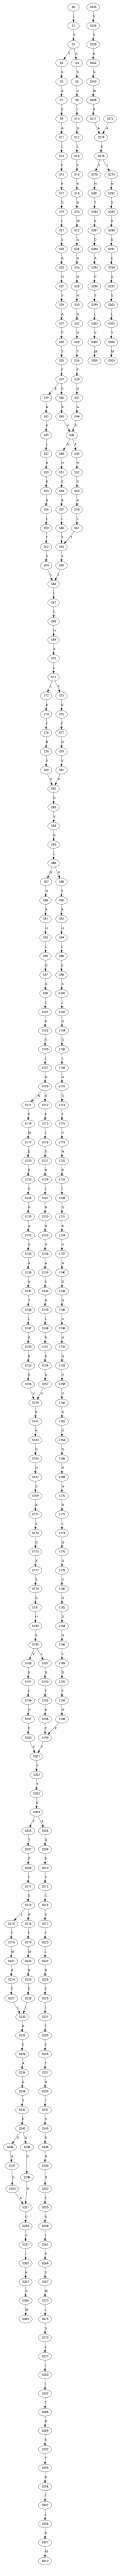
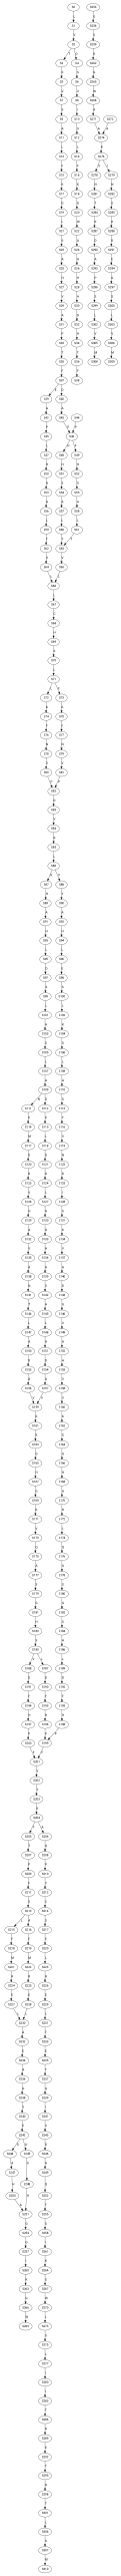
  strict digraph {
    fontname=Roboto
    node [fontname=Roboto]
    edge [fontname=Roboto]
    S0
    S1
    S2
    S3
    S4
    S5
    S6
    S7
    S8
    S9
    S10
    S11
    S12
    S13
    S14
    S15
    S16
    S17
    S18
    S19
    S20
    S21
    S22
    S23
    S24
    S25
    S26
    S27
    S28
    S29
    S30
    S31
    S32
    S33
    S34
    S35
    S36
    S37
    S38
    S39
    S40
-   S41
    S42
    S43
    S44
    S45
    S46
    S47
    S48
    S49
    S50
    S51
    S52
    S53
    S54
    S55
    S56
    S57
    S58
    S59
    S60
    S61
    S62
    S63
    S64
    S65
    S66
    S67
    S68
    S69
    S70
    S71
    S72
    S73
    S74
    S75
    S76
    S77
    S78
    S79
    S80
    S81
    S82
    S83
    S84
    S85
    S86
    S87
    S88
    S89
    S90
    S91
    S92
    S93
    S94
    S95
    S96
    S97
    S98
    S99
    S100
    S101
    S102
    S103
    S104
    S105
    S106
    S107
    S108
    S109
    S110
    S111
    S112
    S113
    S114
    S115
    S116
    S117
    S118
    S119
    S120
    S121
    S122
    S123
    S124
    S125
    S126
    S127
    S128
    S129
    S130
    S131
    S132
    S133
    S134
    S135
    S136
    S137
    S138
    S139
    S140
    S141
    S142
    S143
    S144
    S145
    S146
    S147
    S148
    S149
    S150
    S151
    S152
    S153
    S154
    S155
    S156
    S157
    S158
    S159
    S160
    S161
    S162
    S163
    S164
    S165
    S166
    S167
    S168
    S169
    S170
    S171
    S172
    S173
    S174
    S175
    S176
    S177
    S178
    S179
    S180
    S181
    S182
    S183
    S184
    S185
    S186
    S187
    S188
    S189
    S190
    S191
    S192
    S193
    S194
    S195
    S196
    S197
    S198
    S199
    S200
    S201
    S202
    S203
    S204
    S205
    S206
    S207
    S208
    S209
    S210
    S211
    S212
    S213
    S214
    S215
    S216
    S217
    S218
    S219
    S220
    S221
    S222
    S223
    S224
    S225
    S226
    S227
    S228
    S229
    S230
    S231
    S232
    S233
    S234
    S235
    S236
    S237
    S238
    S239
    S240
    S241
    S242
    S243
    S244
    S245
    S246
    S247
    S248
    S249
    S250
    S251
    S252
    S254
    S255
    S253
    S256
    S257
    S258
    S259
    S260
    S261
    S262
    S263
    S264
    S265
    S266
    S267
    S268
    S269
    S270
    S271
    S273
    S274
    S272
    S275
    S276
    S277
    S278
    S279
    S280
    S281
    S282
    S283
    S284
    S285
    S286
    S287
    S288
    S289
    S290
    S291
    S292
    S293
    S294
    S295
    S296
    S297
    S298
    S299
    S300
    S301
    S302
    S303
    S304
    S305
    S306
    S307
    S308
    S309
    S310
    S0 -> S1 [label=L]
    S1 -> S2 [label=V]
    S2 -> S3 [label=T]
    S2 -> S4 [label=G]
    S3 -> S5 [label=S]
    S4 -> S6 [label=S]
    S5 -> S7 [label=V]
    S6 -> S8 [label=V]
    S7 -> S9 [label=S]
    S8 -> S10 [label=I]
    S9 -> S11 [label=A]
    S10 -> S12 [label=S]
    S11 -> S13 [label=L]
    S12 -> S14 [label=L]
    S13 -> S15 [label=F]
    S14 -> S16 [label=F]
    S15 -> S17 [label=K]
    S16 -> S18 [label=K]
    S17 -> S19 [label=D]
    S18 -> S20 [label=D]
    S19 -> S21 [label=L]
    S20 -> S22 [label=W]
    S21 -> S23 [label=S]
    S22 -> S24 [label=A]
    S23 -> S25 [label=A]
    S24 -> S26 [label=A]
    S25 -> S27 [label=H]
    S26 -> S28 [label=H]
    S27 -> S29 [label=V]
    S28 -> S30 [label=A]
    S29 -> S31 [label=A]
    S30 -> S32 [label=D]
    S31 -> S33 [label=P]
    S32 -> S34 [label=A]
    S33 -> S35 [label=T]
    S34 -> S36 [label=T]
    S35 -> S37 [label=F]
    S36 -> S38 [label=F]
    S37 -> S39 [label=E]
    S37 -> S40 [label=D]
-   S38 -> S41 [label=D]
    S39 -> S42 [label=A]
    S40 -> S43 [label=A]
-   S41 -> S44 [label=A]
    S42 -> S45 [label=P]
    S43 -> S46 [label=P]
    S44 -> S46 [label=P]
    S45 -> S47 [label=L]
    S46 -> S48 [label=H]
    S46 -> S49 [label=F]
    S47 -> S50 [label=H]
    S48 -> S51 [label=H]
    S49 -> S52 [label=H]
    S50 -> S53 [label=A]
    S51 -> S54 [label=S]
    S52 -> S55 [label=S]
    S53 -> S56 [label=A]
    S54 -> S57 [label=A]
    S55 -> S58 [label=A]
    S56 -> S59 [label=L]
    S57 -> S60 [label=L]
    S58 -> S61 [label=L]
    S59 -> S62 [label=T]
    S60 -> S63 [label=T]
    S61 -> S63 [label=T]
    S62 -> S64 [label=V]
    S63 -> S65 [label=V]
    S64 -> S66 [label=L]
    S65 -> S66 [label=L]
    S66 -> S67 [label=L]
    S67 -> S68 [label=C]
    S68 -> S69 [label=H]
    S69 -> S70 [label=S]
    S70 -> S71 [label=L]
    S71 -> S72 [label=L]
    S71 -> S73 [label=F]
    S72 -> S74 [label=K]
    S73 -> S75 [label=K]
    S74 -> S76 [label=F]
    S75 -> S77 [label=F]
    S76 -> S78 [label=N]
    S77 -> S79 [label=N]
    S78 -> S80 [label=V]
    S79 -> S81 [label=V]
    S80 -> S82 [label=P]
    S81 -> S82 [label=P]
    S82 -> S83 [label=D]
    S83 -> S84 [label=V]
    S84 -> S85 [label=R]
    S85 -> S86 [label=L]
    S86 -> S87 [label=K]
    S86 -> S88 [label=V]
    S87 -> S89 [label=H]
    S88 -> S90 [label=Y]
    S89 -> S91 [label=A]
    S90 -> S92 [label=A]
    S91 -> S93 [label=H]
    S92 -> S94 [label=H]
    S93 -> S95 [label=L]
    S94 -> S96 [label=L]
    S95 -> S97 [label=D]
    S96 -> S98 [label=E]
    S97 -> S99 [label=S]
    S98 -> S100 [label=S]
    S99 -> S101 [label=L]
    S100 -> S102 [label=L]
    S101 -> S103 [label=A]
    S102 -> S104 [label=K]
    S103 -> S105 [label=S]
    S104 -> S106 [label=S]
    S105 -> S107 [label=L]
    S106 -> S108 [label=L]
    S107 -> S109 [label=A]
    S108 -> S110 [label=A]
    S109 -> S111 [label=N]
    S109 -> S112 [label=G]
    S110 -> S113 [label=S]
    S111 -> S114 [label=P]
    S112 -> S115 [label=P]
    S113 -> S116 [label=T]
    S114 -> S117 [label=M]
    S115 -> S118 [label=L]
    S116 -> S119 [label=V]
    S117 -> S120 [label=D]
    S118 -> S121 [label=D]
    S119 -> S122 [label=N]
    S120 -> S123 [label=D]
    S121 -> S124 [label=D]
    S122 -> S125 [label=D]
    S123 -> S126 [label=V]
    S124 -> S127 [label=L]
    S125 -> S128 [label=I]
    S126 -> S129 [label=H]
    S127 -> S130 [label=H]
    S128 -> S131 [label=S]
    S129 -> S132 [label=A]
    S130 -> S133 [label=G]
    S131 -> S134 [label=K]
    S132 -> S135 [label=V]
    S133 -> S136 [label=A]
    S134 -> S137 [label=V]
    S135 -> S138 [label=A]
    S136 -> S139 [label=A]
    S137 -> S140 [label=A]
    S138 -> S141 [label=N]
    S139 -> S142 [label=S]
    S140 -> S143 [label=D]
    S141 -> S144 [label=T]
    S142 -> S145 [label=A]
    S143 -> S146 [label=G]
    S144 -> S147 [label=L]
    S145 -> S148 [label=L]
    S146 -> S149 [label=V]
    S147 -> S150 [label=A]
    S148 -> S151 [label=A]
    S149 -> S152 [label=A]
    S150 -> S153 [label=D]
    S151 -> S154 [label=D]
    S152 -> S155 [label=A]
    S153 -> S156 [label=A]
    S154 -> S157 [label=A]
    S155 -> S158 [label=V]
    S156 -> S159 [label=V]
    S157 -> S159 [label=V]
    S158 -> S160 [label=V]
    S159 -> S161 [label=K]
    S160 -> S162 [label=K]
    S161 -> S163 [label=K]
    S162 -> S164 [label=S]
    S163 -> S165 [label=G]
    S164 -> S166 [label=G]
    S165 -> S167 [label=H]
    S166 -> S168 [label=H]
    S167 -> S169 [label=G]
    S168 -> S170 [label=A]
    S169 -> S171 [label=K]
    S170 -> S172 [label=R]
    S171 -> S173 [label=V]
    S172 -> S174 [label=L]
    S173 -> S175 [label=Q]
    S174 -> S176 [label=Q]
    S175 -> S177 [label=A]
    S176 -> S178 [label=A]
    S177 -> S179 [label=S]
    S178 -> S180 [label=S]
    S179 -> S181 [label=G]
    S180 -> S182 [label=G]
    S181 -> S183 [label=H]
    S182 -> S184 [label=S]
    S183 -> S185 [label=S]
    S184 -> S186 [label=H]
    S185 -> S187 [label=L]
    S185 -> S188 [label=V]
    S186 -> S189 [label=L]
    S187 -> S190 [label=D]
    S188 -> S191 [label=D]
    S189 -> S192 [label=D]
    S190 -> S193 [label=F]
    S191 -> S194 [label=F]
    S192 -> S195 [label=F]
    S193 -> S196 [label=H]
    S194 -> S197 [label=H]
    S195 -> S198 [label=H]
    S196 -> S199 [label=P]
    S197 -> S200 [label=P]
    S198 -> S199 [label=P]
    S199 -> S201 [label=F]
    S200 -> S201 [label=F]
    S201 -> S202 [label=Y]
    S202 -> S203 [label=T]
    S203 -> S204 [label=K]
    S204 -> S205 [label=T]
    S204 -> S206 [label=A]
    S205 -> S207 [label=T]
    S206 -> S208 [label=Q]
    S207 -> S209 [label=P]
    S208 -> S210 [label=P]
    S209 -> S211 [label=F]
    S210 -> S212 [label=Y]
    S211 -> S213 [label=S]
    S212 -> S214 [label=C]
    S213 -> S215 [label=L]
    S213 -> S216 [label=A]
    S214 -> S217 [label=S]
    S215 -> S218 [label=F]
    S216 -> S219 [label=F]
    S217 -> S220 [label=F]
    S218 -> S221 [label=M]
    S219 -> S222 [label=M]
    S220 -> S223 [label=L]
    S221 -> S224 [label=R]
    S222 -> S225 [label=R]
    S223 -> S226 [label=R]
    S224 -> S227 [label=E]
    S225 -> S228 [label=E]
    S226 -> S229 [label=E]
    S227 -> S230 [label=L]
    S228 -> S230 [label=L]
    S229 -> S231 [label=L]
    S230 -> S232 [label=A]
    S231 -> S233 [label=T]
    S232 -> S234 [label=E]
    S233 -> S235 [label=E]
    S234 -> S236 [label=A]
    S235 -> S237 [label=T]
    S236 -> S238 [label=G]
    S237 -> S239 [label=G]
    S238 -> S240 [label=Y]
    S239 -> S241 [label=I]
    S240 -> S242 [label=E]
    S241 -> S243 [label=V]
    S242 -> S244 [label=G]
    S242 -> S245 [label=A]
    S243 -> S246 [label=D]
    S244 -> S247 [label=A]
    S245 -> S248 [label=G]
    S246 -> S249 [label=A]
    S247 -> S250 [label=H]
    S248 -> S251 [label=H]
    S249 -> S252 [label=Q]
    S250 -> S251 [label=A]
    S251 -> S254 [label=G]
    S252 -> S255 [label=T]
    S254 -> S257 [label=G]
    S255 -> S258 [label=S]
    S253 -> S256 [label=G]
    S256 -> S259 [label=V]
    S257 -> S260 [label=I]
    S258 -> S261 [label=I]
    S259 -> S262 [label=K]
    S260 -> S263 [label=K]
    S261 -> S264 [label=K]
    S262 -> S265 [label=G]
    S263 -> S266 [label=G]
    S264 -> S267 [label=S]
    S265 -> S268 [label=W]
    S266 -> S269 [label=W]
    S267 -> S270 [label=W]
    S268 -> S271 [label=A]
    S270 -> S273 [label=L]
    S271 -> S274 [label=A]
    S273 -> S275 [label=S]
    S274 -> S276 [label=K]
    S272 -> S274 [label=A]
    S275 -> S277 [label=L]
    S276 -> S278 [label=V]
    S276 -> S279 [label=I]
    S277 -> S280 [label=I]
    S278 -> S281 [label=N]
    S279 -> S282 [label=N]
    S280 -> S283 [label=I]
    S281 -> S284 [label=T]
    S282 -> S285 [label=S]
    S283 -> S286 [label=T]
    S284 -> S287 [label=K]
    S285 -> S288 [label=K]
    S286 -> S289 [label=R]
    S287 -> S290 [label=D]
    S288 -> S291 [label=D]
    S289 -> S292 [label=E]
    S290 -> S293 [label=A]
    S291 -> S294 [label=E]
    S292 -> S295 [label=T]
    S293 -> S296 [label=P]
    S294 -> S297 [label=G]
    S295 -> S298 [label=R]
    S296 -> S299 [label=S]
    S297 -> S300 [label=S]
    S298 -> S301 [label=T]
    S299 -> S302 [label=L]
    S300 -> S303 [label=L]
    S301 -> S304 [label=L]
    S302 -> S305 [label=V]
    S303 -> S306 [label=V]
    S304 -> S307 [label=S]
    S305 -> S308 [label=M]
    S306 -> S309 [label=M]
    S307 -> S310 [label=M]
  }
